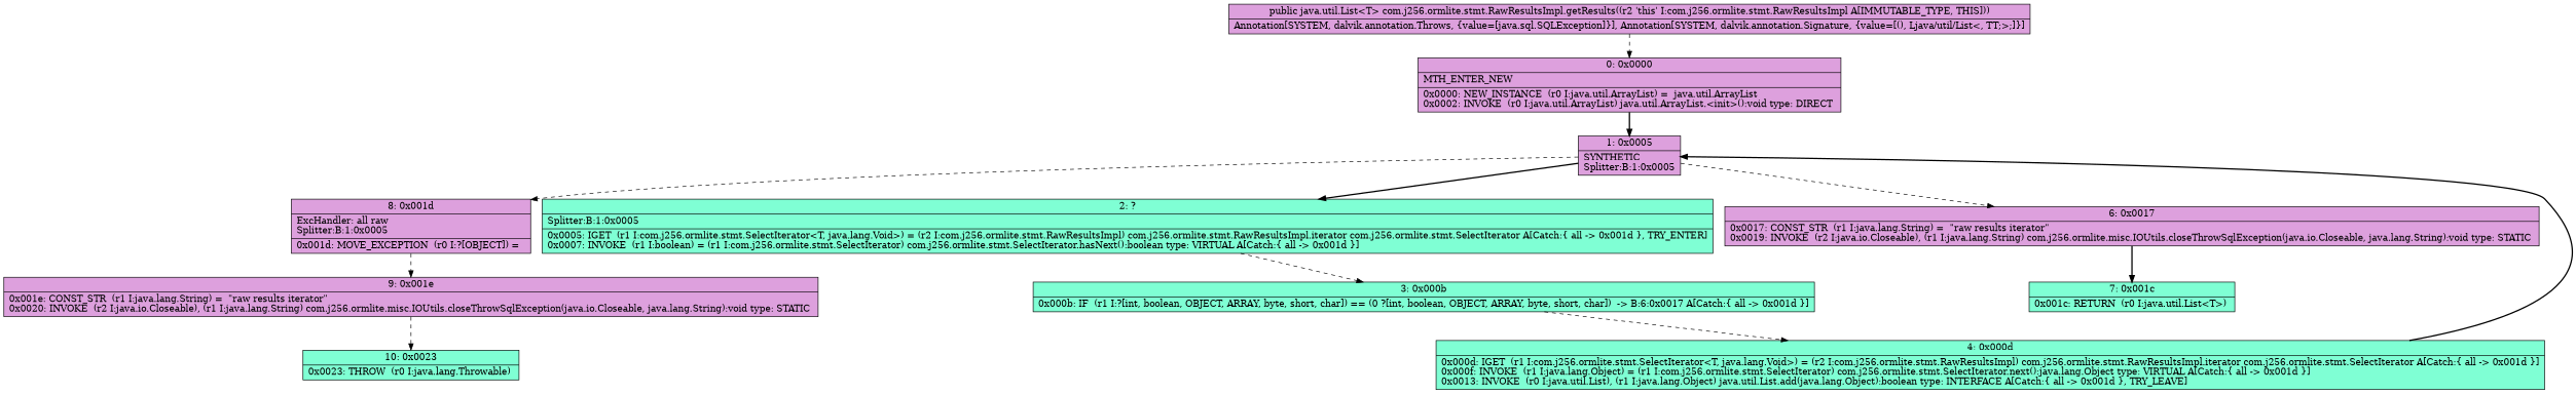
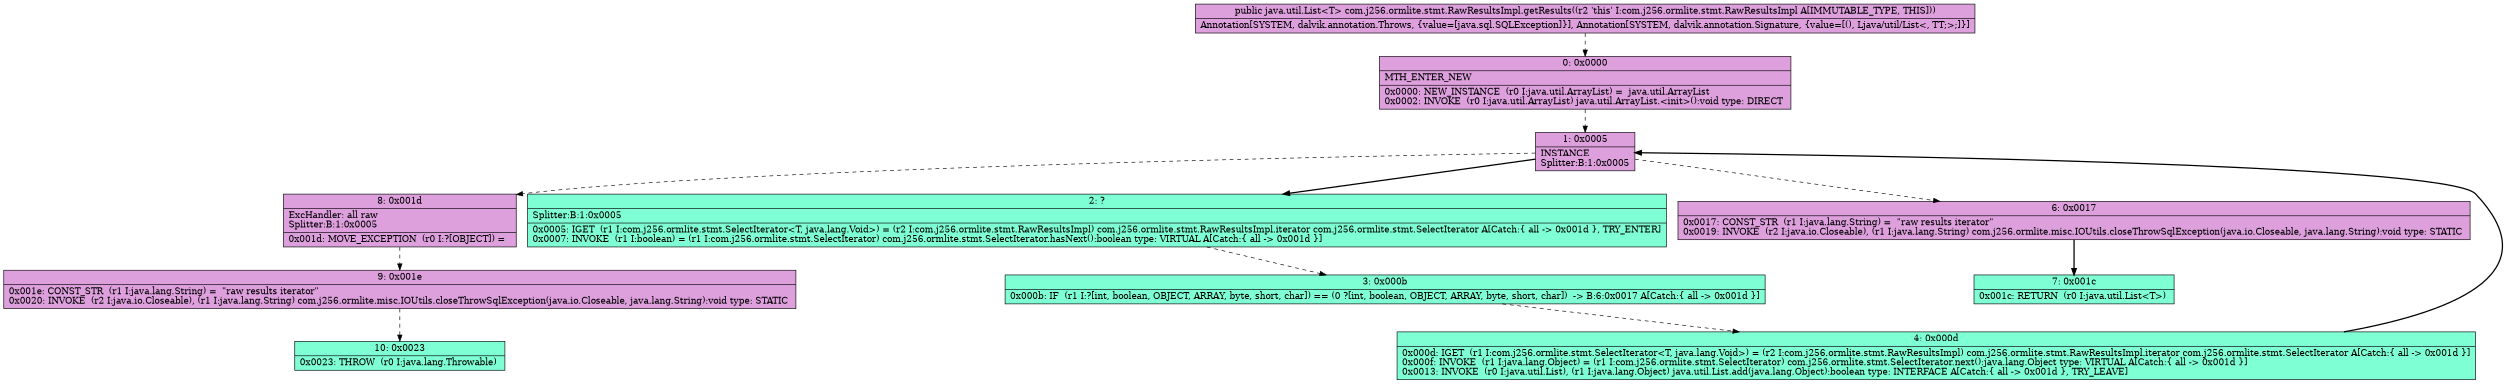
  digraph {
    node [fillcolor=plum shape=record style=filled]
    edge [style=dashed]
    n1 [label="{0\:\ 0x0000|MTH_ENTER_NEW\l|0x0000: NEW_INSTANCE  (r0 I:java.util.ArrayList) =  java.util.ArrayList \l0x0002: INVOKE  (r0 I:java.util.ArrayList) java.util.ArrayList.\<init\>():void type: DIRECT \l}"]
-   n2 [label="{1\:\ 0x0005|SYNTHETIC\lSplitter:B:1:0x0005\l}"]
+   n2 [label="{1\:\ 0x0005|INSTANCE\lSplitter:B:1:0x0005\l}"]
    n3 [fillcolor=aquamarine label="{2\:\ ?|Splitter:B:1:0x0005\l|0x0005: IGET  (r1 I:com.j256.ormlite.stmt.SelectIterator\<T, java.lang.Void\>) = (r2 I:com.j256.ormlite.stmt.RawResultsImpl) com.j256.ormlite.stmt.RawResultsImpl.iterator com.j256.ormlite.stmt.SelectIterator A[Catch:\{ all \-\> 0x001d \}, TRY_ENTER]\l0x0007: INVOKE  (r1 I:boolean) = (r1 I:com.j256.ormlite.stmt.SelectIterator) com.j256.ormlite.stmt.SelectIterator.hasNext():boolean type: VIRTUAL A[Catch:\{ all \-\> 0x001d \}]\l}"]
    n4 [label="{8\:\ 0x001d|ExcHandler: all raw\lSplitter:B:1:0x0005\l|0x001d: MOVE_EXCEPTION  (r0 I:?[OBJECT]) =  \l}"]
    n5 [label="{6\:\ 0x0017|0x0017: CONST_STR  (r1 I:java.lang.String) =  \"raw results iterator\" \l0x0019: INVOKE  (r2 I:java.io.Closeable), (r1 I:java.lang.String) com.j256.ormlite.misc.IOUtils.closeThrowSqlException(java.io.Closeable, java.lang.String):void type: STATIC \l}"]
    n6 [fillcolor=aquamarine label="{3\:\ 0x000b|0x000b: IF  (r1 I:?[int, boolean, OBJECT, ARRAY, byte, short, char]) == (0 ?[int, boolean, OBJECT, ARRAY, byte, short, char])  \-\> B:6:0x0017 A[Catch:\{ all \-\> 0x001d \}]\l}"]
    n7 [label="{9\:\ 0x001e|0x001e: CONST_STR  (r1 I:java.lang.String) =  \"raw results iterator\" \l0x0020: INVOKE  (r2 I:java.io.Closeable), (r1 I:java.lang.String) com.j256.ormlite.misc.IOUtils.closeThrowSqlException(java.io.Closeable, java.lang.String):void type: STATIC \l}"]
    n8 [fillcolor=aquamarine label="{4\:\ 0x000d|0x000d: IGET  (r1 I:com.j256.ormlite.stmt.SelectIterator\<T, java.lang.Void\>) = (r2 I:com.j256.ormlite.stmt.RawResultsImpl) com.j256.ormlite.stmt.RawResultsImpl.iterator com.j256.ormlite.stmt.SelectIterator A[Catch:\{ all \-\> 0x001d \}]\l0x000f: INVOKE  (r1 I:java.lang.Object) = (r1 I:com.j256.ormlite.stmt.SelectIterator) com.j256.ormlite.stmt.SelectIterator.next():java.lang.Object type: VIRTUAL A[Catch:\{ all \-\> 0x001d \}]\l0x0013: INVOKE  (r0 I:java.util.List), (r1 I:java.lang.Object) java.util.List.add(java.lang.Object):boolean type: INTERFACE A[Catch:\{ all \-\> 0x001d \}, TRY_LEAVE]\l}"]
    n9 [fillcolor=aquamarine label="{7\:\ 0x001c|0x001c: RETURN  (r0 I:java.util.List\<T\>) \l}"]
    n10 [fillcolor=aquamarine label="{10\:\ 0x0023|0x0023: THROW  (r0 I:java.lang.Throwable) \l}"]
    n11 [label="{public java.util.List\<T\> com.j256.ormlite.stmt.RawResultsImpl.getResults((r2 'this' I:com.j256.ormlite.stmt.RawResultsImpl A[IMMUTABLE_TYPE, THIS]))  | Annotation[SYSTEM, dalvik.annotation.Throws, \{value=[java.sql.SQLException]\}], Annotation[SYSTEM, dalvik.annotation.Signature, \{value=[(), Ljava\/util\/List\<, TT;\>;]\}]\l}"]
-   n1 -> n2 [style=bold]
+   n1 -> n2
    n2 -> n3 [style=bold]
    n2 -> n4
    n2 -> n5
    n3 -> n6
    n4 -> n7
    n5 -> n9 [style=bold]
    n6 -> n8
    n7 -> n10
    n8 -> n2 [style=bold]
    n11 -> n1
  }
